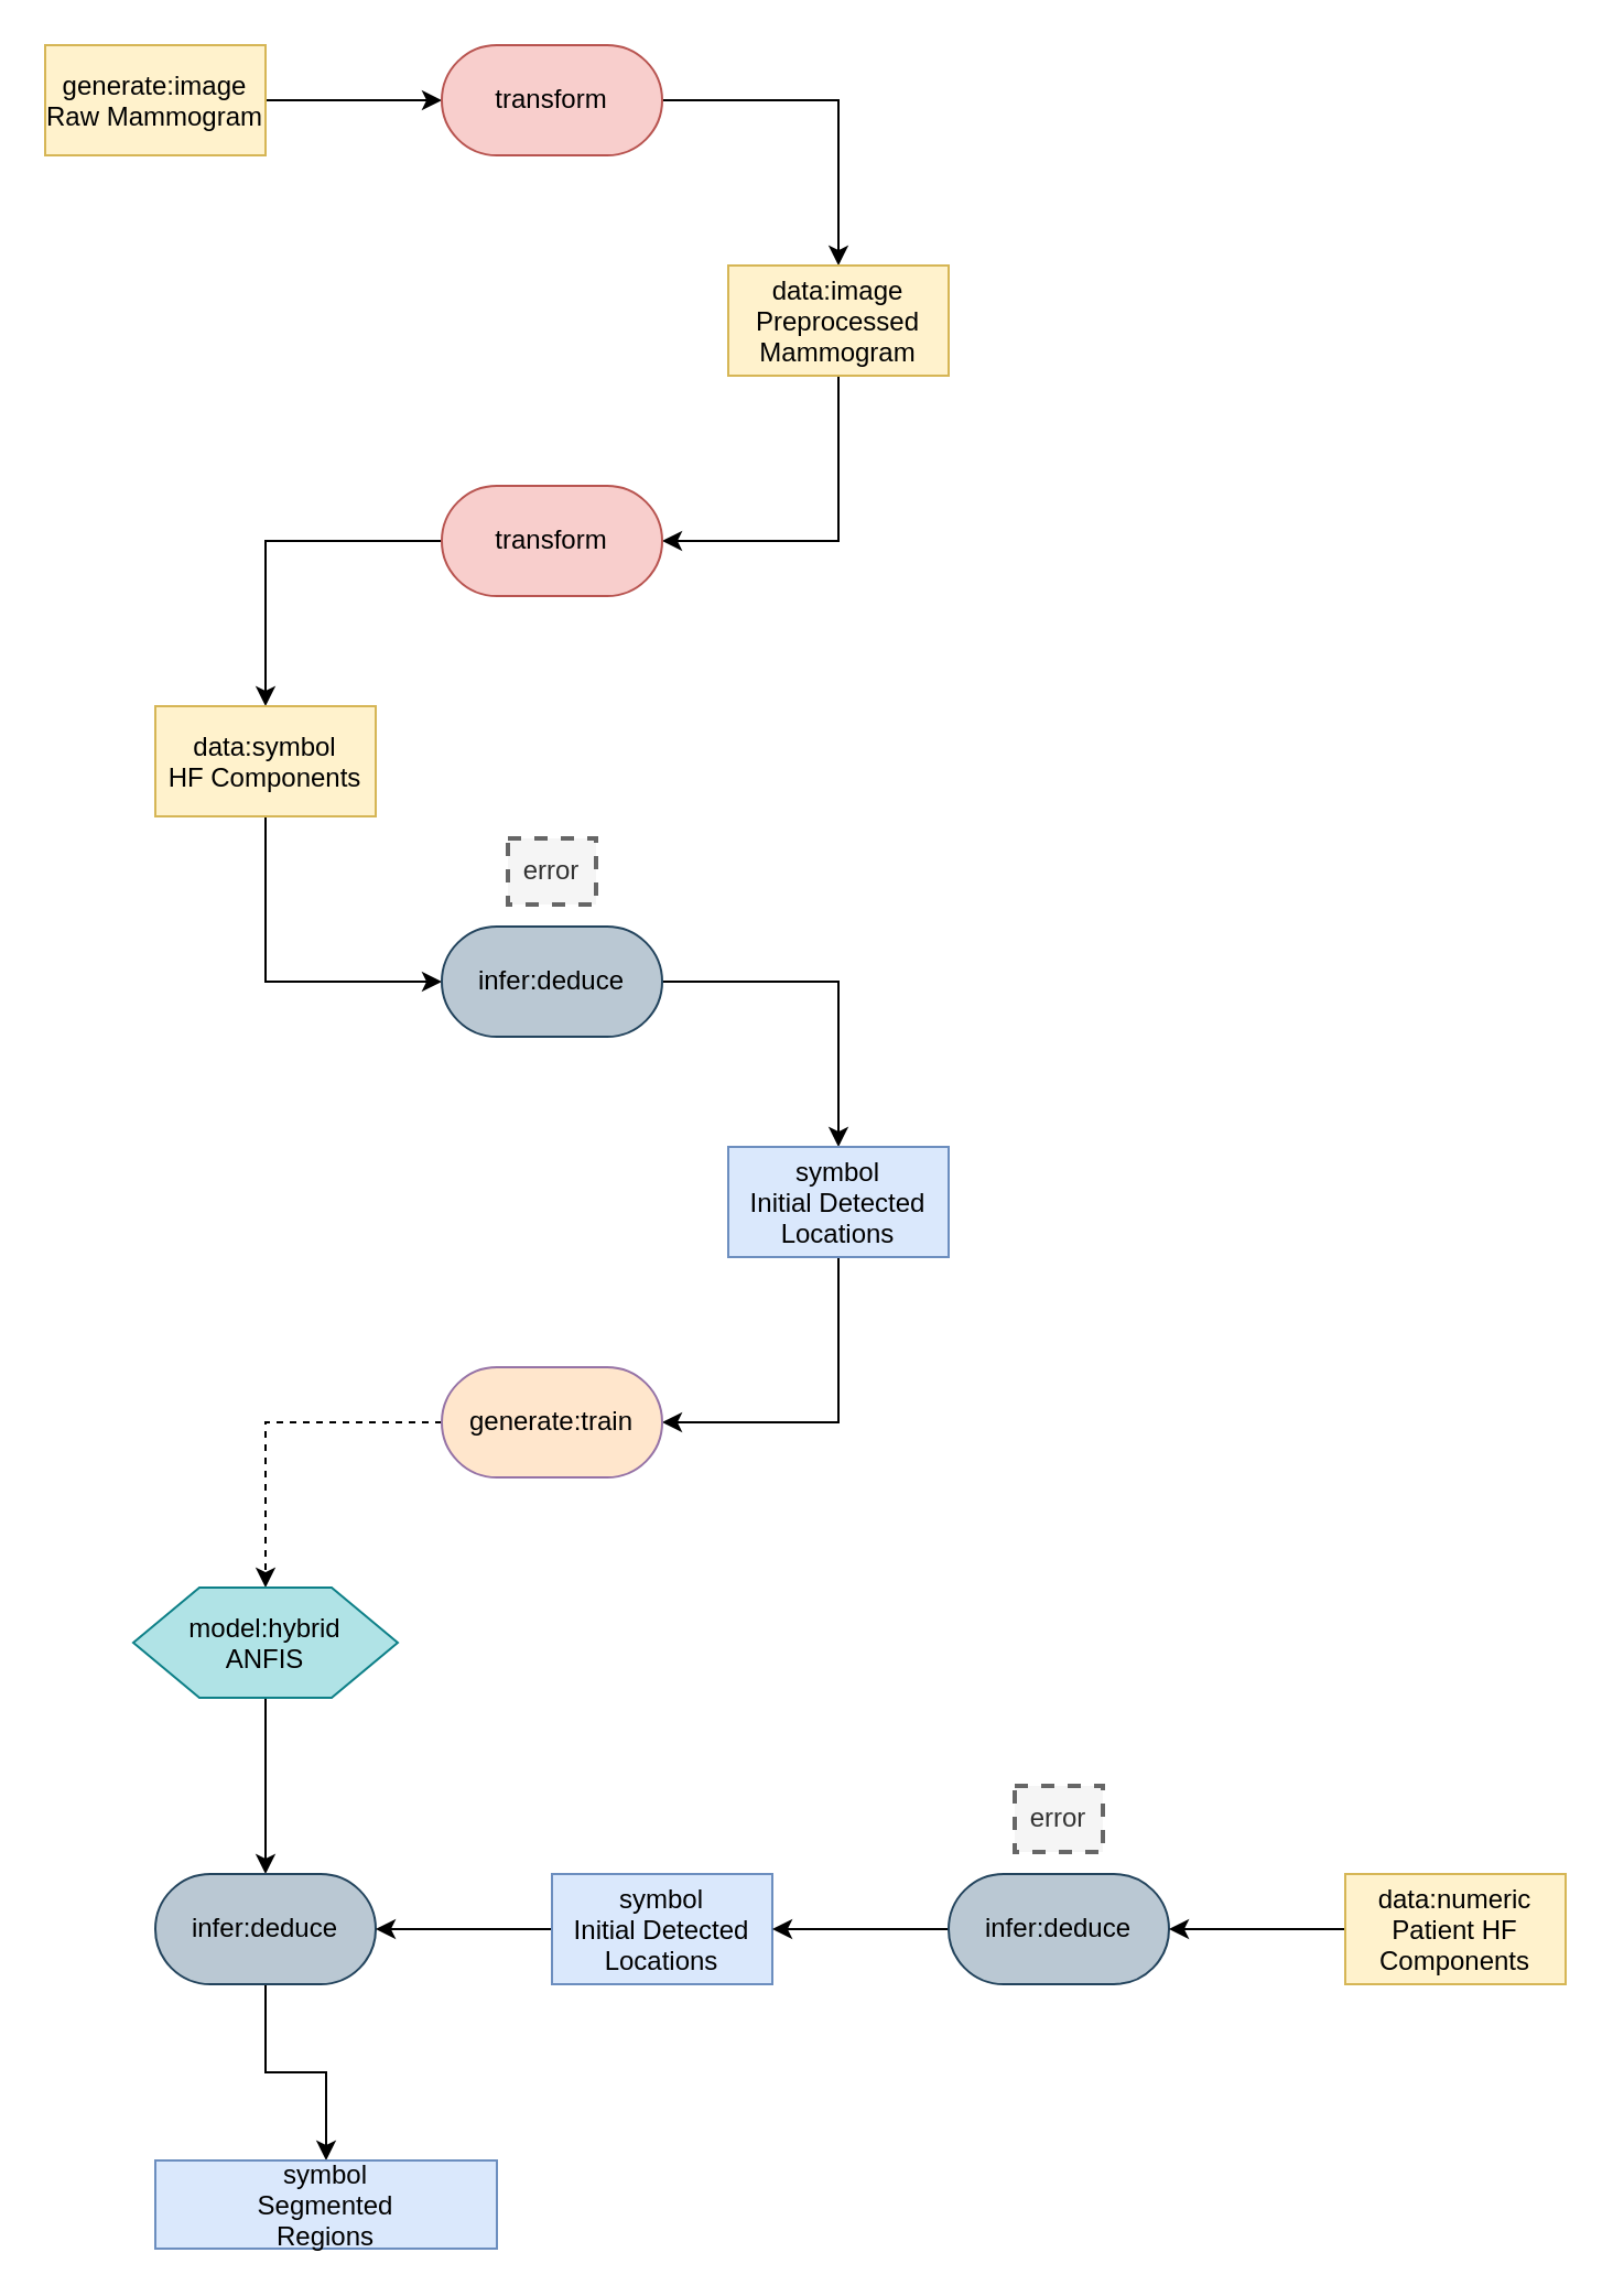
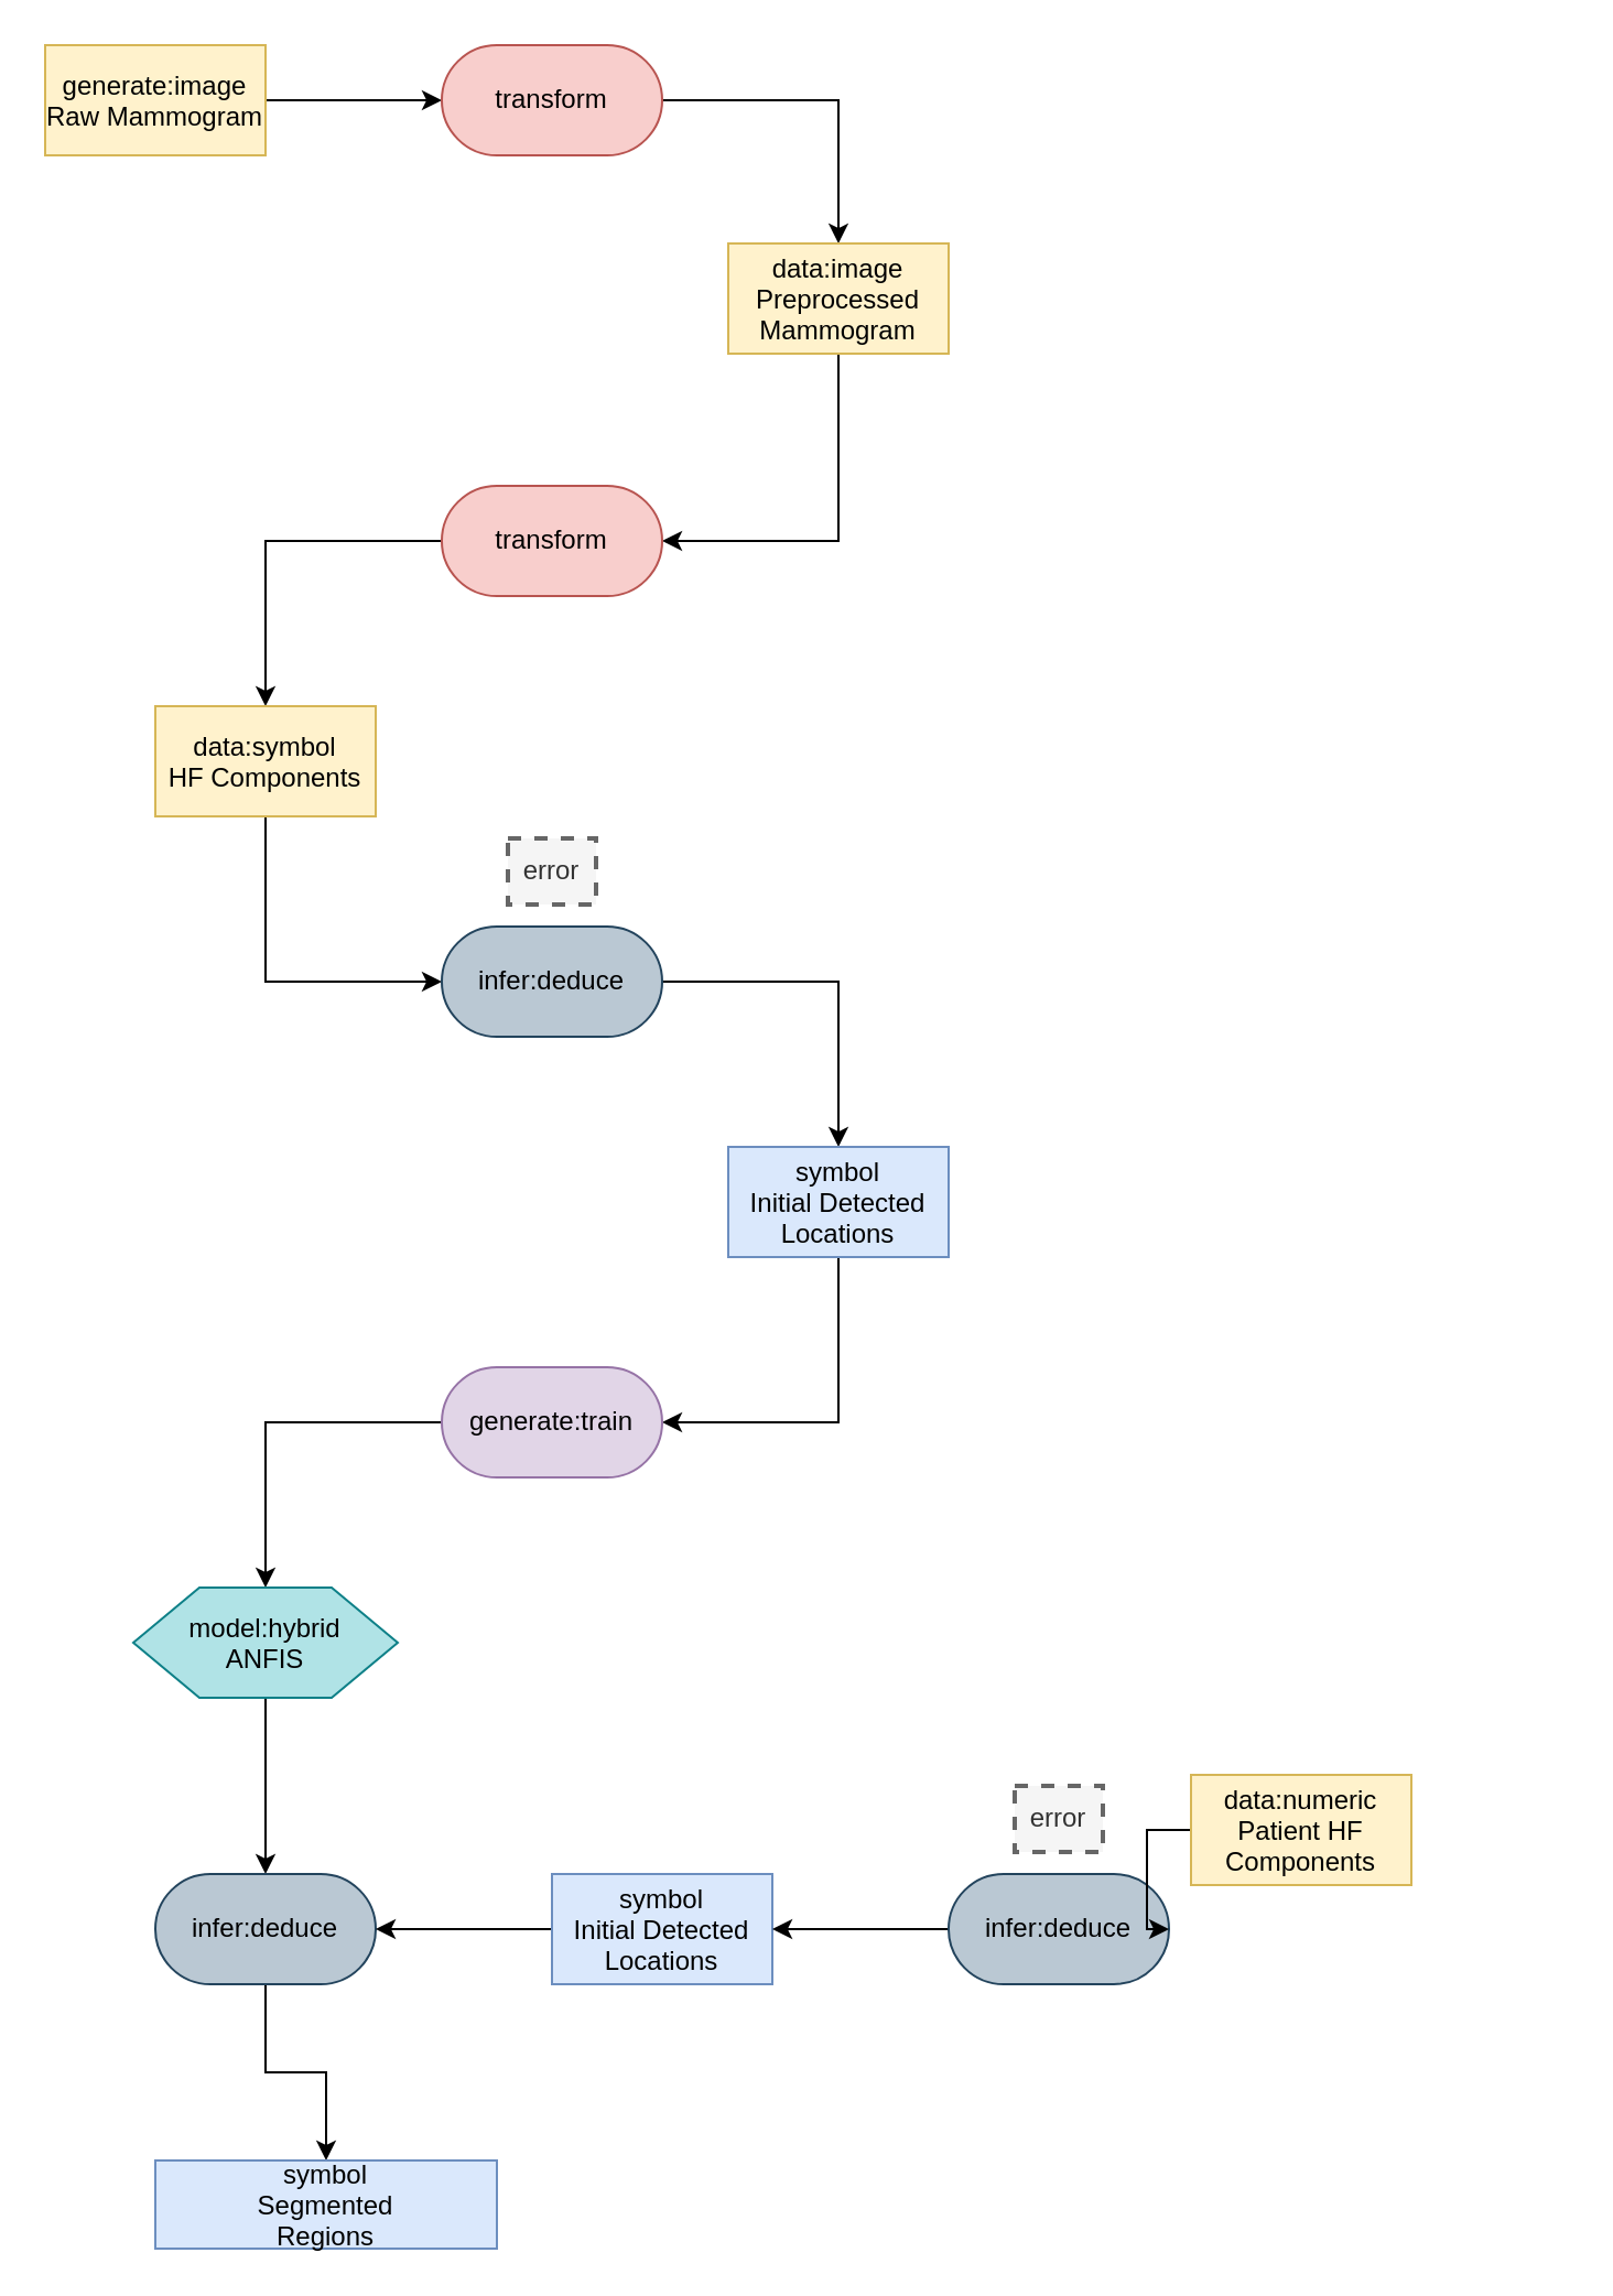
  <mxCell id="0" />
  <mxCell id="1" parent="0" />
  <mxCell id="2" style="edgeStyle=orthogonalEdgeStyle;rounded=0;orthogonalLoop=1;jettySize=auto;html=1;exitX=1;exitY=0.5;exitDx=0;exitDy=0;entryX=0;entryY=0.5;entryDx=0;entryDy=0;" edge="1" parent="1" source="3" target="5"><mxGeometry relative="1" as="geometry" /></mxCell>
  <mxCell id="3" value="generate:image&#10;Raw Mammogram" style="rectangle;fillColor=#fff2cc;strokeColor=#d6b656;" name="data" vertex="1" parent="1"><mxGeometry x="20" y="20" width="100" height="50" as="geometry" /></mxCell>
  <mxCell id="4" style="edgeStyle=orthogonalEdgeStyle;rounded=0;orthogonalLoop=1;jettySize=auto;html=1;exitX=1;exitY=0.5;exitDx=0;exitDy=0;entryX=0.5;entryY=0;entryDx=0;entryDy=0;" edge="1" parent="1" source="5" target="7"><mxGeometry relative="1" as="geometry" /></mxCell>
  <mxCell id="5" value="transform" style="rounded=1;whiteSpace=wrap;html=1;arcSize=50;fillColor=#f8cecc;strokeColor=#b85450;" name="transform" vertex="1" parent="1"><mxGeometry x="200" y="20" width="100" height="50" as="geometry" /></mxCell>
  <mxCell id="6" style="edgeStyle=orthogonalEdgeStyle;rounded=0;orthogonalLoop=1;jettySize=auto;html=1;exitX=0.5;exitY=1;exitDx=0;exitDy=0;entryX=1;entryY=0.5;entryDx=0;entryDy=0;" edge="1" parent="1" source="7" target="9"><mxGeometry relative="1" as="geometry" /></mxCell>
- <mxCell id="7" value="data:image&#10;Preprocessed&#10;Mammogram" style="rectangle;fillColor=#fff2cc;strokeColor=#d6b656;" name="data" vertex="1" parent="1"><mxGeometry x="330" y="120" width="100" height="50" as="geometry" /></mxCell>
+ <mxCell id="7" value="data:image&#10;Preprocessed&#10;Mammogram" style="rectangle;fillColor=#fff2cc;strokeColor=#d6b656;" name="data" vertex="1" parent="1"><mxGeometry x="330" y="110" width="100" height="50" as="geometry" /></mxCell>
  <mxCell id="8" style="edgeStyle=orthogonalEdgeStyle;rounded=0;orthogonalLoop=1;jettySize=auto;html=1;exitX=0;exitY=0.5;exitDx=0;exitDy=0;entryX=0.5;entryY=0;entryDx=0;entryDy=0;" edge="1" parent="1" source="9" target="11"><mxGeometry relative="1" as="geometry" /></mxCell>
  <mxCell id="9" value="transform" style="rounded=1;whiteSpace=wrap;html=1;arcSize=50;fillColor=#f8cecc;strokeColor=#b85450;" name="transform" vertex="1" parent="1"><mxGeometry x="200" y="220" width="100" height="50" as="geometry" /></mxCell>
  <mxCell id="10" style="edgeStyle=orthogonalEdgeStyle;rounded=0;orthogonalLoop=1;jettySize=auto;html=1;exitX=0.5;exitY=1;exitDx=0;exitDy=0;entryX=0;entryY=0.5;entryDx=0;entryDy=0;" edge="1" parent="1" source="11" target="13"><mxGeometry relative="1" as="geometry" /></mxCell>
  <mxCell id="11" value="data:symbol&#10;HF Components" style="rectangle;fillColor=#fff2cc;strokeColor=#d6b656;" name="data" vertex="1" parent="1"><mxGeometry x="70" y="320" width="100" height="50" as="geometry" /></mxCell>
  <mxCell id="12" style="edgeStyle=orthogonalEdgeStyle;rounded=0;orthogonalLoop=1;jettySize=auto;html=1;exitX=1;exitY=0.5;exitDx=0;exitDy=0;entryX=0.5;entryY=0;entryDx=0;entryDy=0;" edge="1" parent="1" source="13" target="15"><mxGeometry relative="1" as="geometry" /></mxCell>
  <mxCell id="13" value="infer:deduce" style="rounded=1;whiteSpace=wrap;html=1;arcSize=50;fillColor=#bac8d3;strokeColor=#23445d;" name="infer:deduce" vertex="1" parent="1" tooltip="⚠️ Node not part of any valid pattern."><mxGeometry x="200" y="420" width="100" height="50" as="geometry" /></mxCell>
  <mxCell id="14" style="edgeStyle=orthogonalEdgeStyle;rounded=0;orthogonalLoop=1;jettySize=auto;html=1;exitX=0.5;exitY=1;exitDx=0;exitDy=0;entryX=1;entryY=0.5;entryDx=0;entryDy=0;" edge="1" parent="1" source="15" target="17"><mxGeometry relative="1" as="geometry" /></mxCell>
  <mxCell id="15" value="symbol&#10;Initial Detected&#10;Locations" style="rectangle;fillColor=#dae8fc;strokeColor=#6c8ebf;" name="symbol" vertex="1" parent="1"><mxGeometry x="330" y="520" width="100" height="50" as="geometry" /></mxCell>
- <mxCell id="16" style="edgeStyle=orthogonalEdgeStyle;rounded=0;orthogonalLoop=1;jettySize=auto;html=1;exitX=0;exitY=0.5;exitDx=0;exitDy=0;entryX=0.5;entryY=0;entryDx=0;entryDy=0;dashed=1;" edge="1" parent="1" source="17" target="19"><mxGeometry relative="1" as="geometry" /></mxCell>
- <mxCell id="17" value="generate:train" style="rounded=1;whiteSpace=wrap;html=1;arcSize=50;fillColor=#ffe6cc;strokeColor=#9673a6;" name="generate:train" vertex="1" parent="1"><mxGeometry x="200" y="620" width="100" height="50" as="geometry" /></mxCell>
+ <mxCell id="16" style="edgeStyle=orthogonalEdgeStyle;rounded=0;orthogonalLoop=1;jettySize=auto;html=1;exitX=0;exitY=0.5;exitDx=0;exitDy=0;entryX=0.5;entryY=0;entryDx=0;entryDy=0;" edge="1" parent="1" source="17" target="19"><mxGeometry relative="1" as="geometry" /></mxCell>
+ <mxCell id="17" value="generate:train" style="rounded=1;whiteSpace=wrap;html=1;arcSize=50;fillColor=#e1d5e7;strokeColor=#9673a6;" name="generate:train" vertex="1" parent="1"><mxGeometry x="200" y="620" width="100" height="50" as="geometry" /></mxCell>
  <mxCell id="18" style="edgeStyle=orthogonalEdgeStyle;rounded=0;orthogonalLoop=1;jettySize=auto;html=1;exitX=0.5;exitY=1;exitDx=0;exitDy=0;entryX=0.5;entryY=0;entryDx=0;entryDy=0;" edge="1" parent="1" source="19" target="21"><mxGeometry relative="1" as="geometry" /></mxCell>
  <mxCell id="19" value="model:hybrid&#10;ANFIS" style="shape=hexagon;perimeter=hexagonPerimeter2;fillColor=#b0e3e6;strokeColor=#0e8088;" name="model" vertex="1" parent="1"><mxGeometry x="60" y="720" width="120" height="50" as="geometry" /></mxCell>
  <mxCell id="20" style="edgeStyle=orthogonalEdgeStyle;rounded=0;orthogonalLoop=1;jettySize=auto;html=1;exitX=0.5;exitY=1;exitDx=0;exitDy=0;entryX=0.5;entryY=0;entryDx=0;entryDy=0;" edge="1" parent="1" source="21" target="24"><mxGeometry relative="1" as="geometry" /></mxCell>
  <mxCell id="21" value="infer:deduce" style="rounded=1;whiteSpace=wrap;html=1;arcSize=50;fillColor=#bac8d3;strokeColor=#23445d;" name="infer:deduce" vertex="1" parent="1"><mxGeometry x="70" y="850" width="100" height="50" as="geometry" /></mxCell>
  <mxCell id="22" style="edgeStyle=orthogonalEdgeStyle;rounded=0;orthogonalLoop=1;jettySize=auto;html=1;exitX=0;exitY=0.5;exitDx=0;exitDy=0;entryX=1;entryY=0.5;entryDx=0;entryDy=0;" edge="1" parent="1" source="23" target="21"><mxGeometry relative="1" as="geometry" /></mxCell>
  <mxCell id="23" value="symbol&#10;Initial Detected&#10;Locations" style="rectangle;fillColor=#dae8fc;strokeColor=#6c8ebf;" name="symbol" vertex="1" parent="1"><mxGeometry x="250" y="850" width="100" height="50" as="geometry" /></mxCell>
  <mxCell id="24" value="symbol&#10;Segmented&#10;Regions" style="rectangle;fillColor=#dae8fc;strokeColor=#6c8ebf;" name="symbol" vertex="1" parent="1"><mxGeometry x="70" y="980" width="155" height="40" as="geometry" /></mxCell>
  <mxCell id="25" style="edgeStyle=orthogonalEdgeStyle;rounded=0;orthogonalLoop=1;jettySize=auto;html=1;entryX=1;entryY=0.5;entryDx=0;entryDy=0;" edge="1" parent="1" source="26" target="23"><mxGeometry relative="1" as="geometry" /></mxCell>
  <mxCell id="26" value="infer:deduce" style="rounded=1;whiteSpace=wrap;html=1;arcSize=50;fillColor=#bac8d3;strokeColor=#23445d;" name="infer:deduce" vertex="1" parent="1" tooltip="⚠️ Node not part of any valid pattern."><mxGeometry x="430" y="850" width="100" height="50" as="geometry" /></mxCell>
  <mxCell id="27" style="edgeStyle=orthogonalEdgeStyle;rounded=0;orthogonalLoop=1;jettySize=auto;html=1;entryX=1;entryY=0.5;entryDx=0;entryDy=0;" edge="1" parent="1" source="28" target="26"><mxGeometry relative="1" as="geometry" /></mxCell>
- <mxCell id="28" value="data:numeric&#10;Patient HF&#10;Components" style="rectangle;fillColor=#fff2cc;strokeColor=#d6b656;" name="data" vertex="1" parent="1" tooltip="⚠️ Node not part of any valid pattern."><mxGeometry x="610" y="850" width="100" height="50" as="geometry" /></mxCell>
+ <mxCell id="28" value="data:numeric&#10;Patient HF&#10;Components" style="rectangle;fillColor=#fff2cc;strokeColor=#d6b656;" name="data" vertex="1" parent="1" tooltip="⚠️ Node not part of any valid pattern."><mxGeometry x="540" y="805" width="100" height="50" as="geometry" /></mxCell>
  <mxCell id="29" value="error" style="text;html=1;align=center;verticalAlign=middle;whiteSpace=wrap;rounded=0;dashed=1;fillColor=#f5f5f5;fontColor=#333333;strokeColor=#666666;strokeWidth=2;" name="text" vertex="1" parent="1"><mxGeometry x="230" y="380" width="40" height="30" as="geometry" /></mxCell>
  <mxCell id="30" value="error" style="text;html=1;align=center;verticalAlign=middle;whiteSpace=wrap;rounded=0;dashed=1;fillColor=#f5f5f5;fontColor=#333333;strokeColor=#666666;strokeWidth=2;" name="text" vertex="1" parent="1"><mxGeometry x="460" y="810" width="40" height="30" as="geometry" /></mxCell>
